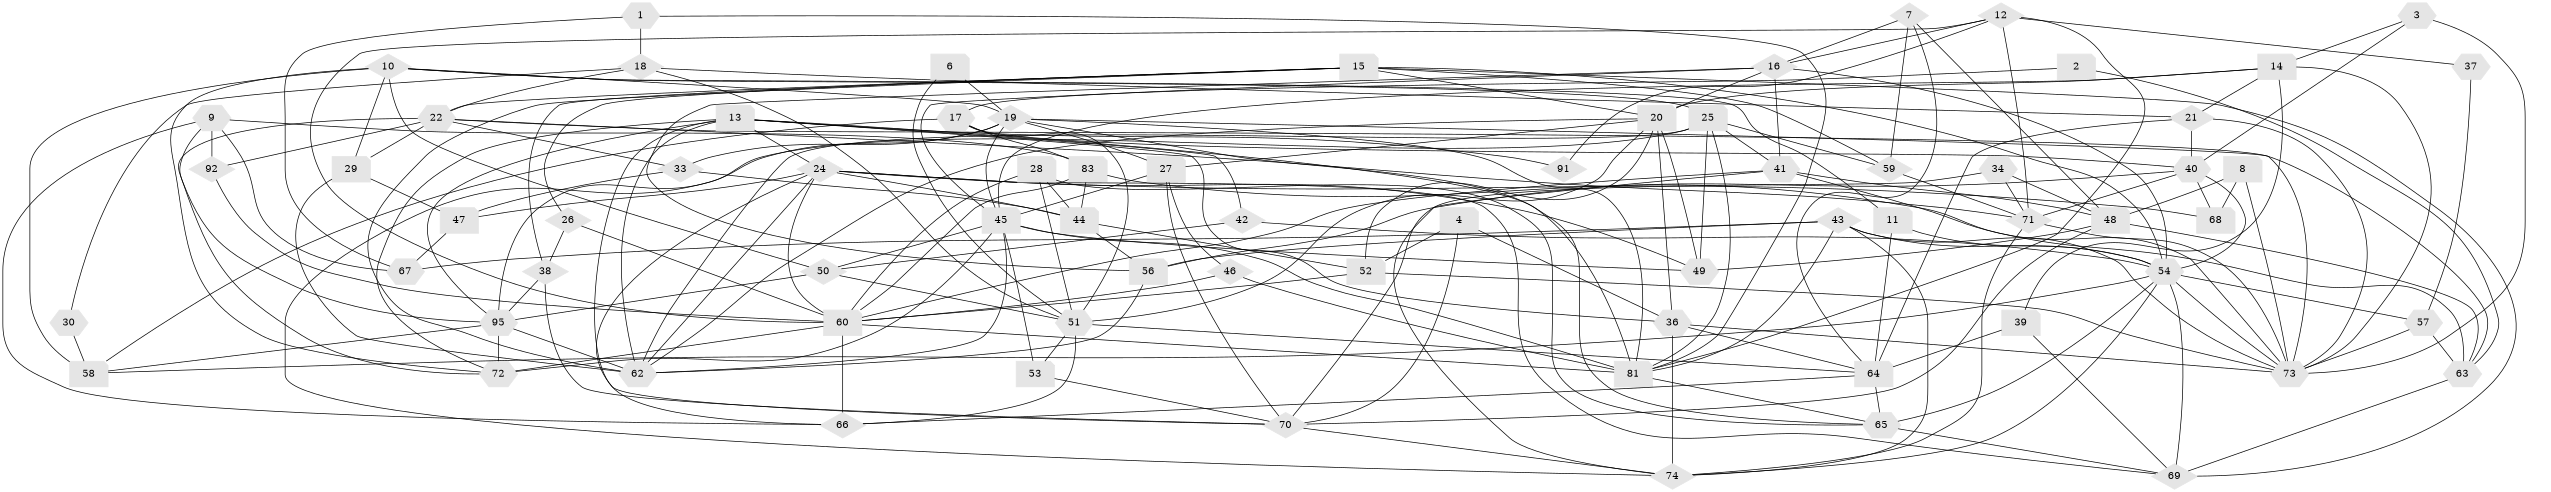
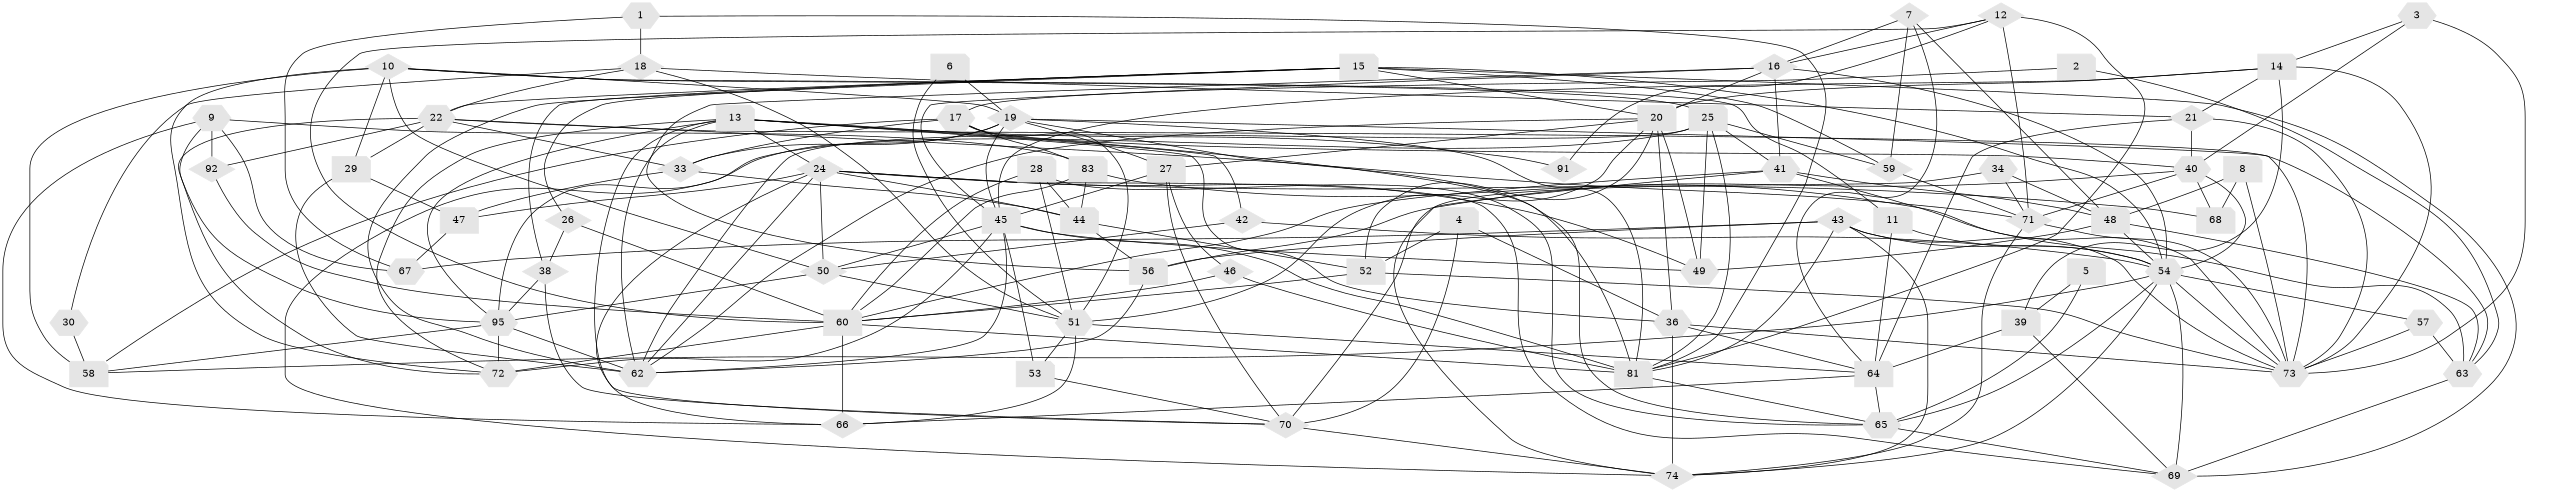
  graph {
    node [color=gray90 shape=note style=filled]
    edge [weight=1.0]
    1 [shape=hexagon]
    18 [shape=diamond]
    n3 [label=81]
    67 [shape=hexagon]
    51 [shape=hexagon]
    21 [shape=diamond]
    22 [shape=hexagon]
    30 [shape=hexagon]
    65 [shape=hexagon]
    17 [shape=hexagon]
    2
    63 [shape=hexagon]
    40 [shape=hexagon]
    n14 [label=83]
    58
    33 [shape=diamond]
    69 [shape=diamond]
    3 [shape=hexagon]
    14
    73 [shape=hexagon]
    39
    20
    45
    68
    54 [shape=hexagon]
    71 [shape=diamond]
    56
    36 [shape=hexagon]
    4
    52
    70 [shape=diamond]
    64
    74 [shape=diamond]
    60
+   5
    19 [shape=diamond]
    6
    n38 [label=95 shape=hexagon]
    27
    66 [shape=diamond]
    53
    7 [shape=diamond]
    16 [shape=diamond]
    48
    59 [shape=diamond]
    41 [shape=hexagon]
    49 [shape=hexagon]
    8
    9 [shape=hexagon]
    n50 [label=92 shape=diamond]
    44
    72 [shape=hexagon]
    62 [shape=hexagon]
    10 [shape=diamond]
    11
    25
    29
    50 [shape=diamond]
    47
    57 [shape=hexagon]
    12 [shape=diamond]
    n62 [label=91 shape=diamond]
-   37 [shape=hexagon]
    13
    24 [shape=diamond]
    42 [shape=diamond]
    15
    26 [shape=diamond]
    38 [shape=diamond]
    28
    46 [shape=diamond]
    34 [shape=hexagon]
    43 [shape=diamond]
    1 -- 18
    1 -- n3
    1 -- 67
    18 -- 51
    18 -- 21
    18 -- 22
    18 -- 30
    n3 -- 65
    51 -- 64
    51 -- 66
    51 -- 53
    21 -- 40
    21 -- 73
    21 -- 64
    22 -- 63
    22 -- 33
    22 -- 71
    22 -- n50
    22 -- 72
    22 -- 29
    30 -- 58
    65 -- 69
    17 -- 51
    17 -- 40
    17 -- n14
    17 -- 58
+   17 -- 33
    2 -- 17
    2 -- 63
    63 -- 69
    40 -- 68
    40 -- 54
    40 -- 71
    40 -- 56
    n14 -- 63
    n14 -- 60
    n14 -- 44
    33 -- 44
    33 -- 47
    3 -- 40
    3 -- 14
    3 -- 73
    14 -- 21
    14 -- 73
    14 -- 39
    14 -- 20
    14 -- 45
    39 -- 69
    39 -- 64 [weight=2.0]
    20 -- 51
    20 -- 36
    20 -- 52
    20 -- 27
    20 -- 49
    20 -- 62
    45 -- n3
    45 -- 53
    45 -- 49
    45 -- 72
    45 -- 62
    45 -- 50
    54 -- 65 [weight=2.0]
    54 -- 58
    54 -- 69
    54 -- 73
    54 -- 74
    54 -- 57 [weight=2.0]
    71 -- 73
    71 -- 74
    56 -- 62
    36 -- 73
    36 -- 64
    36 -- 74
    4 -- 36
    4 -- 52
    4 -- 70
    52 -- 73
    52 -- 60
    70 -- 74
    64 -- 65
    64 -- 66
    60 -- n3
    60 -- 66
    60 -- 72 [weight=2.0]
+   5 -- 65
+   5 -- 39
    19 -- n3
    19 -- 65
    19 -- 33
    19 -- 73
    19 -- 45
    19 -- n38
    19 -- 27
    6 -- 51
    6 -- 19
    n38 -- 58
    n38 -- 72
    n38 -- 62
    27 -- 45
    27 -- 70
    27 -- 46
    53 -- 70
    7 -- 64
    7 -- 16
    7 -- 48
    7 -- 59
    16 -- 20
    16 -- 45
    16 -- 54
    16 -- 56
    16 -- 41
    48 -- 63
-   48 -- 70
+   48 -- 54
    48 -- 49
    59 -- 71
    41 -- 73
    41 -- 74
    41 -- 60
    41 -- 48 [weight=2.0]
    8 -- 73
    8 -- 68
    8 -- 48
    9 -- 67
    9 -- n14
    9 -- n38
    9 -- 66
    9 -- n50
    n50 -- 60
    44 -- 56
    44 -- 52
    10 -- 58 [weight=2.0]
    10 -- 19
    10 -- 72
    10 -- 11
    10 -- 25
    10 -- 29
    10 -- 50
    11 -- 54
    11 -- 64
    25 -- n3
    25 -- 74
    25 -- 59
    25 -- 41
    25 -- 49
    25 -- 62
    29 -- 62
    29 -- 47
    50 -- 51
    50 -- n38 [weight=2.0]
    47 -- 67 [weight=2.0]
    57 -- 63 [weight=2.0]
    57 -- 73
    12 -- n3
    12 -- 71
    12 -- 60
    12 -- 16
    12 -- n62
-   12 -- 37
-   37 -- 57
    13 -- n3
    13 -- 36
    13 -- 70
    13 -- n38
    13 -- 72
    13 -- 62 [weight=2.0]
    13 -- n62
    13 -- 24
    13 -- 42
    24 -- 69
    24 -- 68
-   24 -- 60
+   24 -- 50
    24 -- 66
    24 -- 49
    24 -- 44
    24 -- 62
    24 -- 47
    42 -- 54 [weight=2.0]
    42 -- 50
    15 -- 22
    15 -- 69
    15 -- 20
    15 -- 54
    15 -- 59
    15 -- 62
    15 -- 26
    15 -- 38
    26 -- 60
    26 -- 38
    38 -- 70
    38 -- n38
    28 -- 51
    28 -- 65
    28 -- 60
    28 -- 44
    46 -- n3
    46 -- 60
    34 -- 71
    34 -- 70
    34 -- 48
    43 -- n3
    43 -- 67
    43 -- 73
    43 -- 54
    43 -- 56
    43 -- 74
  }
